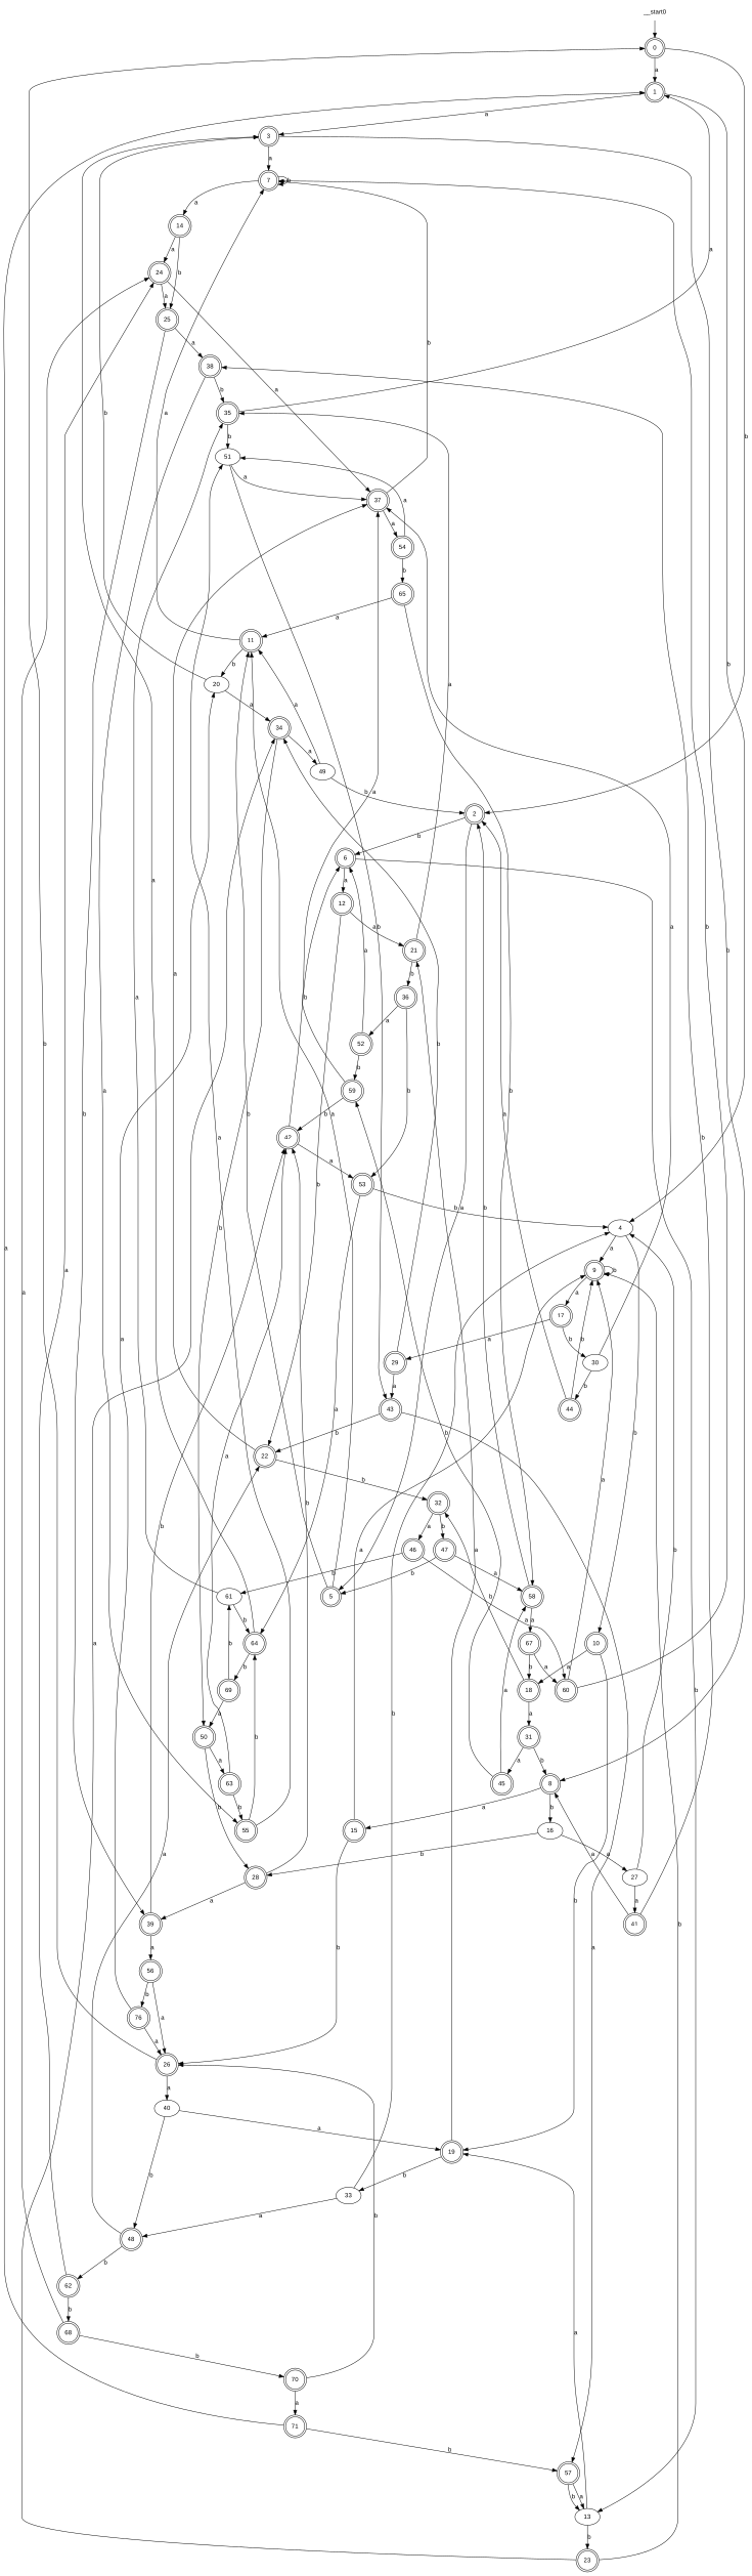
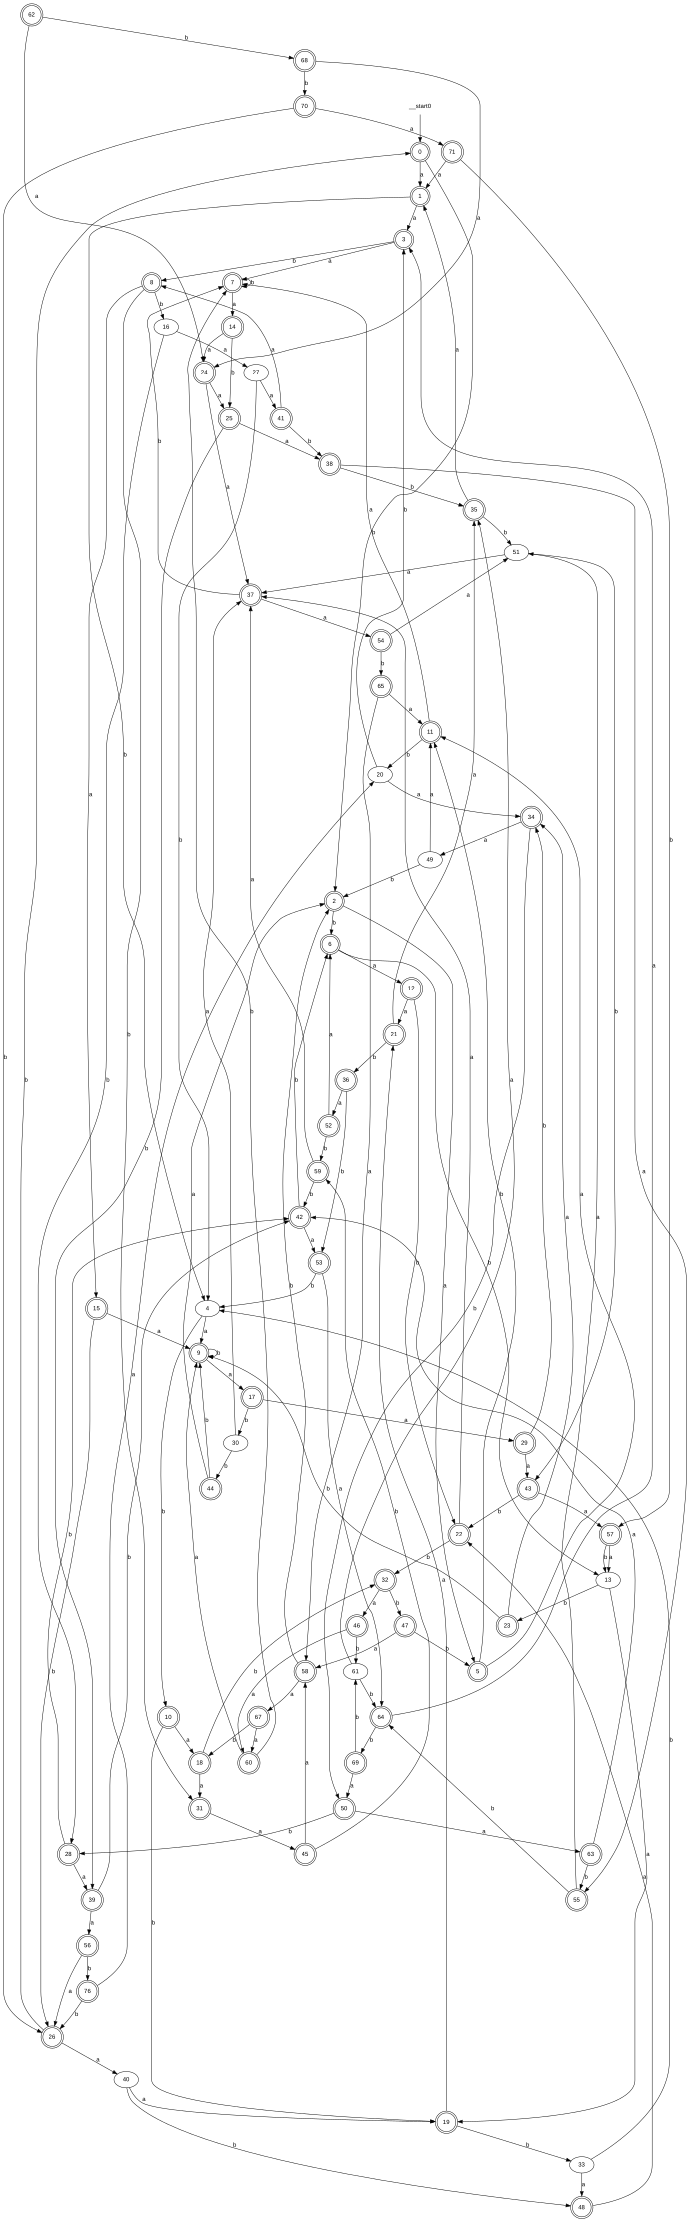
  digraph {
    fontname="Liberation Sans"
    node [fontname="Liberation Sans" shape=doublecircle]
    edge [fontname="Liberation Sans"]
    __start0 [shape=none]
    0
    1
    2
    3
    4 [shape=""]
    5
    6
    7
    8
    9
    10
    11
    12
    13 [shape=""]
    14
    15
    16 [shape=""]
    17
    18
    19
    20 [shape=""]
    21
    22
    23
    24
    25
    26
    27 [shape=""]
    28
    29
    30 [shape=""]
    31
    32
    33 [shape=""]
    34
    35
    36
    37
    38
    39
    40 [shape=""]
    41
    42
    43
    44
    45
    46
    47
    48
    49 [shape=""]
    50
    51 [shape=""]
    52
    53
    54
    55
    56
    57
    58
    59
    60
    61 [shape=""]
    62
    63
    64
    65
    n68 [label=76]
    67
    68
    69
    70
    71
    __start0 -> 0
    0 -> 1 [label=a]
    0 -> 2 [label=b]
    1 -> 3 [label=a]
    1 -> 4 [label=b]
    2 -> 5 [label=a]
    2 -> 6 [label=b]
    3 -> 7 [label=a]
    3 -> 8 [label=b]
    4 -> 9 [label=a]
    4 -> 10 [label=b]
    5 -> 11 [label=a]
    5 -> 11 [label=b]
    6 -> 12 [label=a]
    6 -> 13 [label=b]
    7 -> 7 [label=b]
    7 -> 14 [label=a]
    8 -> 15 [label=a]
    8 -> 16 [label=b]
    9 -> 9 [label=b]
    9 -> 17 [label=a]
    10 -> 18 [label=a]
    10 -> 19 [label=b]
    11 -> 7 [label=a]
    11 -> 20 [label=b]
    12 -> 21 [label=a]
    12 -> 22 [label=b]
    13 -> 19 [label=a]
    13 -> 23 [label=b]
    14 -> 24 [label=a]
    14 -> 25 [label=b]
    15 -> 9 [label=a]
    15 -> 26 [label=b]
    16 -> 27 [label=a]
    16 -> 28 [label=b]
    17 -> 29 [label=a]
    17 -> 30 [label=b]
    18 -> 31 [label=a]
    18 -> 32 [label=b]
    19 -> 21 [label=a]
    19 -> 33 [label=b]
    20 -> 3 [label=b]
    20 -> 34 [label=a]
    21 -> 35 [label=a]
    21 -> 36 [label=b]
    22 -> 32 [label=b]
    22 -> 37 [label=a]
    23 -> 9 [label=b]
    23 -> 34 [label=a]
    24 -> 25 [label=a]
    24 -> 37 [label=a]
    25 -> 38 [label=a]
    25 -> 39 [label=b]
    26 -> 0 [label=b]
    26 -> 40 [label=a]
    27 -> 4 [label=b]
    27 -> 41 [label=a]
    28 -> 39 [label=a]
    28 -> 42 [label=b]
    29 -> 34 [label=b]
    29 -> 43 [label=a]
    30 -> 37 [label=a]
    30 -> 44 [label=b]
-   31 -> 8 [label=b]
+   8 -> 31 [label=b]
    31 -> 45 [label=a]
    32 -> 46 [label=a]
    32 -> 47 [label=b]
    33 -> 4 [label=b]
    33 -> 48 [label=a]
    34 -> 49 [label=a]
    34 -> 50 [label=b]
    35 -> 1 [label=a]
    35 -> 51 [label=b]
    36 -> 52 [label=a]
    36 -> 53 [label=b]
    37 -> 7 [label=b]
    37 -> 54 [label=a]
    38 -> 35 [label=b]
    38 -> 55 [label=a]
    39 -> 42 [label=b]
    39 -> 56 [label=a]
    40 -> 19 [label=a]
    40 -> 48 [label=b]
    41 -> 8 [label=a]
    41 -> 38 [label=b]
    42 -> 6 [label=b]
    42 -> 53 [label=a]
    43 -> 22 [label=b]
    43 -> 57 [label=a]
    44 -> 2 [label=a]
    44 -> 9 [label=b]
    45 -> 58 [label=a]
    45 -> 59 [label=b]
    46 -> 60 [label=a]
    46 -> 61 [label=b]
    47 -> 5 [label=b]
    47 -> 58 [label=a]
    48 -> 22 [label=a]
-   48 -> 62 [label=b]
    49 -> 2 [label=b]
    49 -> 11 [label=a]
    50 -> 28 [label=b]
    50 -> 63 [label=a]
    51 -> 37 [label=a]
    51 -> 43 [label=b]
    52 -> 6 [label=a]
    52 -> 59 [label=b]
    53 -> 4 [label=b]
    53 -> 64 [label=a]
    54 -> 51 [label=a]
    54 -> 65 [label=b]
    55 -> 51 [label=a]
    55 -> 64 [label=b]
    56 -> 26 [label=a]
    56 -> n68 [label=b]
    57 -> 13 [label=a]
    57 -> 13 [label=b]
    58 -> 2 [label=b]
    58 -> 67 [label=a]
    59 -> 37 [label=a]
    59 -> 42 [label=b]
    60 -> 7 [label=b]
    60 -> 9 [label=a]
    61 -> 35 [label=a]
    61 -> 64 [label=b]
    62 -> 24 [label=a]
    62 -> 68 [label=b]
    63 -> 42 [label=a]
    63 -> 55 [label=b]
    64 -> 3 [label=a]
    64 -> 69 [label=b]
    65 -> 11 [label=a]
-   65 -> 58 [label=b]
+   65 -> 58 [label=a]
    n68 -> 20 [label=a]
-   n68 -> 26 [label=a]
+   n68 -> 26 [label=b]
    67 -> 18 [label=b]
    67 -> 60 [label=a]
    68 -> 24 [label=a]
    68 -> 70 [label=b]
    69 -> 50 [label=a]
    69 -> 61 [label=b]
    70 -> 26 [label=b]
    70 -> 71 [label=a]
    71 -> 1 [label=a]
    71 -> 57 [label=b]
  }
